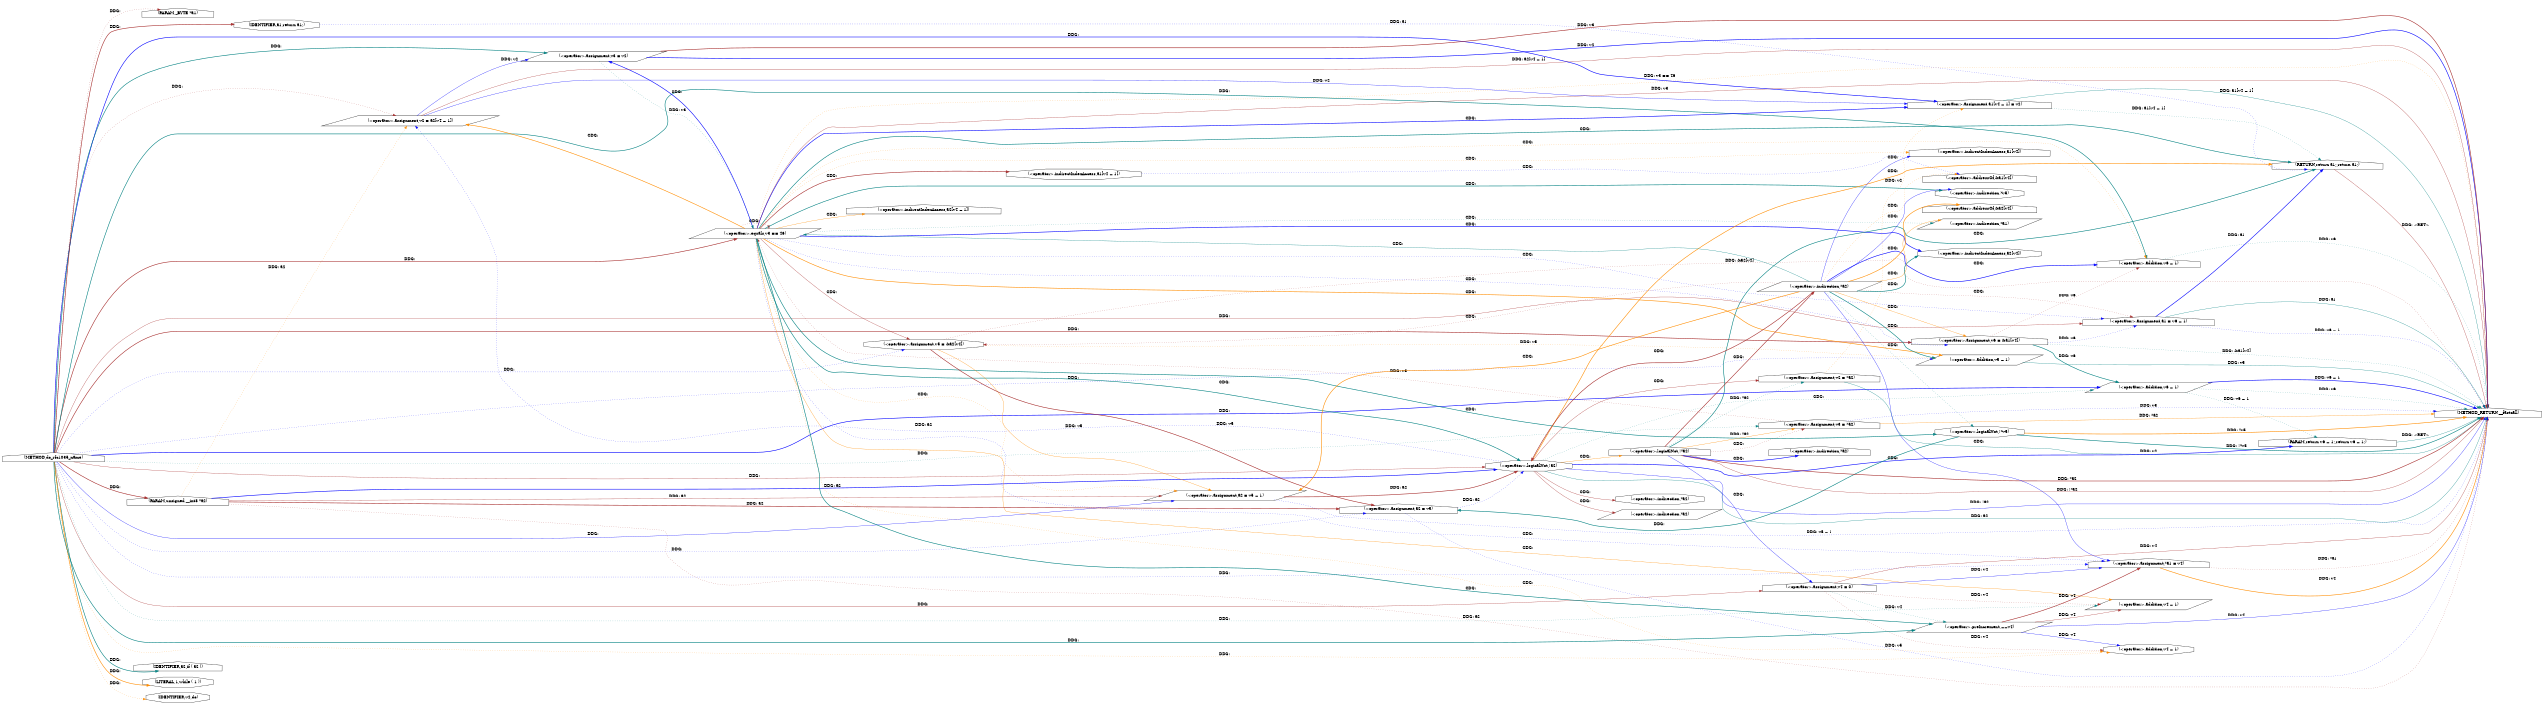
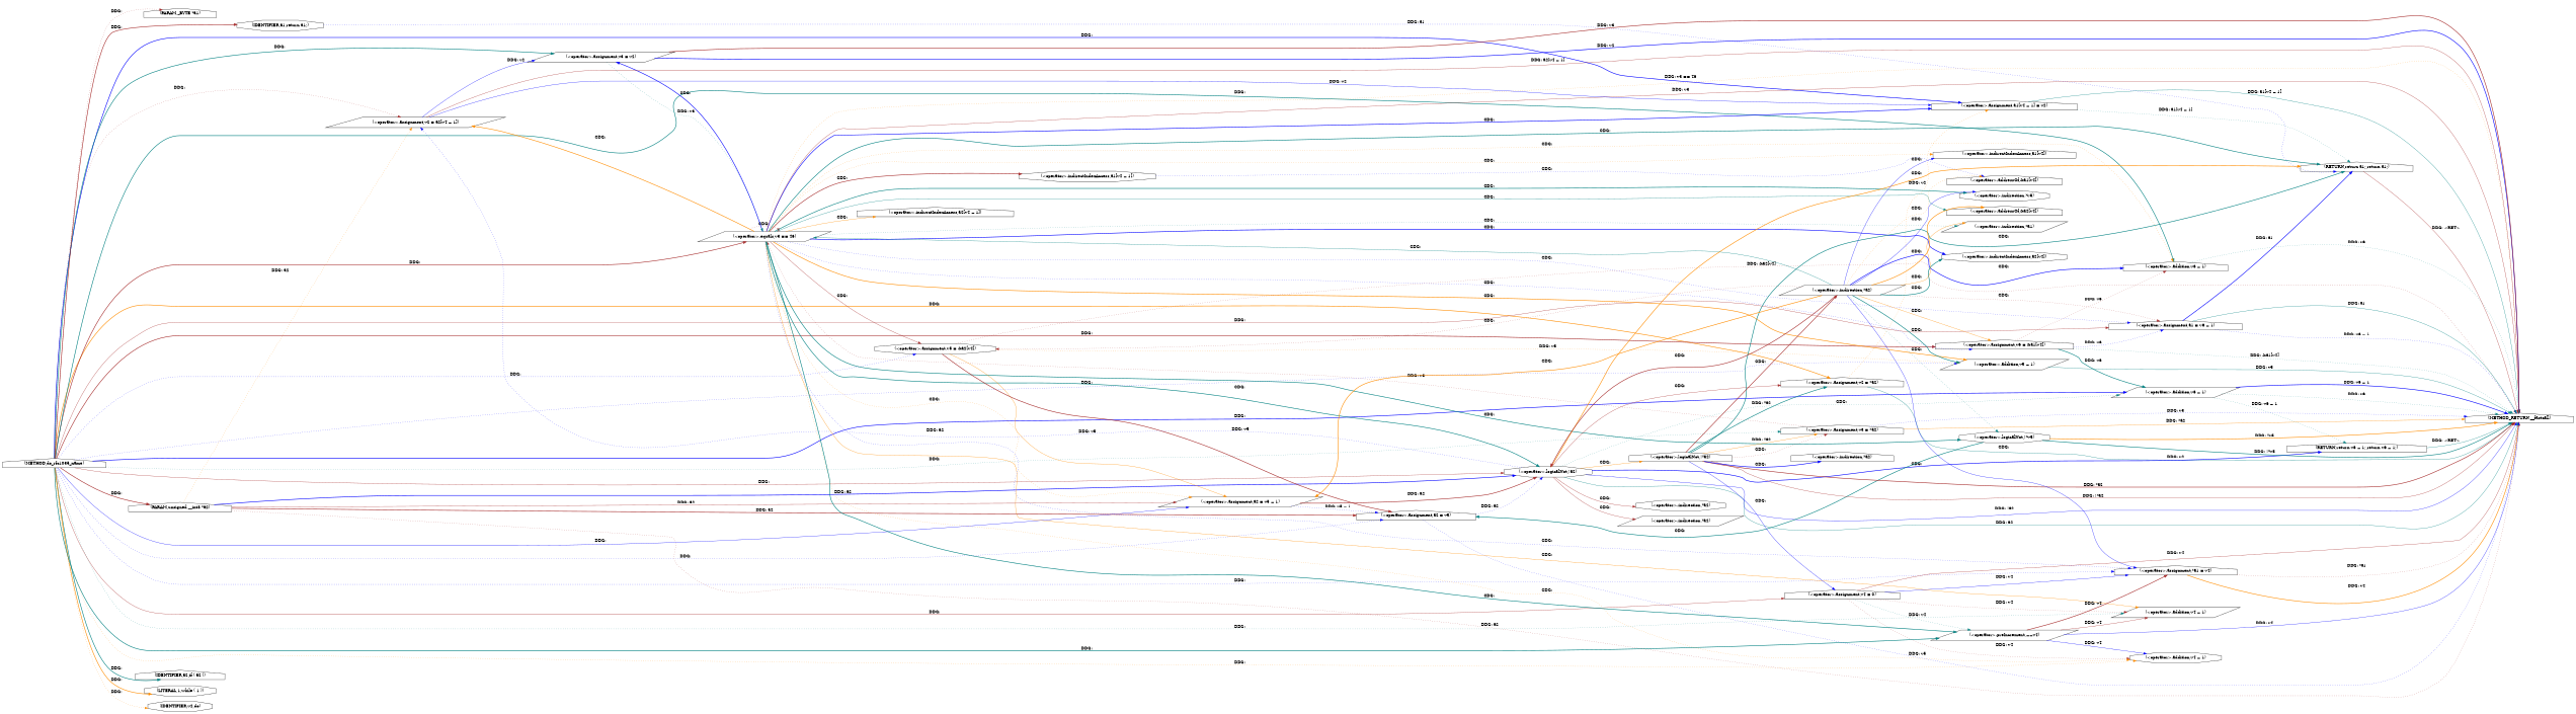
  digraph {
    rankdir=LR
    node [shape=house]
    edge [color=brown style=dotted]
    n1 [label="(METHOD,do_rfc1035_name)"]
    n2 [label="(PARAM,_BYTE *a1)"]
    n3 [label="(PARAM,unsigned __int8 *a2)"]
    n4 [label="(IDENTIFIER,a2,if ( a2 ))"]
    n5 [label="(LITERAL,1,while ( 1 ))" shape=octagon]
    n6 [label="(<operator>.assignment,v2 = *a2)"]
    n7 [label="(<operator>.assignment,v3 = *a2)"]
    n8 [label="(<operator>.assignment,v4 = 0)"]
    n9 [label="(<operator>.equals,v3 == 46)" shape=parallelogram]
    n10 [label="(<operator>.assignment,a1[v4 + 1] = v2)"]
    n11 [label="(<operator>.addition,v4 + 1)" shape=octagon]
    n12 [label="(<operator>.assignment,v2 = a2[v4 + 1])" shape=parallelogram]
    n13 [label="(<operator>.addition,v4 + 1)" shape=parallelogram]
    n14 [label="(<operator>.assignment,v3 = v2)" shape=parallelogram]
    n15 [label="(<operator>.preIncrement,++v4)" shape=parallelogram]
    n16 [label="(IDENTIFIER,v2,do)" shape=octagon]
    n17 [label="(<operator>.assignment,v5 = &a2[v4])" shape=octagon]
    n18 [label="(<operator>.assignment,*a1 = v4)"]
    n19 [label="(<operator>.assignment,v6 = &a1[v4])"]
    n20 [label="(<operator>.assignment,a2 = v5 + 1)" shape=parallelogram]
    n21 [label="(<operator>.addition,v5 + 1)" shape=parallelogram]
    n22 [label="(<operator>.assignment,a2 = v5)"]
    n23 [label="(<operator>.assignment,a1 = v6 + 1)"]
    n24 [label="(<operator>.addition,v6 + 1)"]
    n25 [label="(<operator>.logicalNot,!a2)" shape=octagon]
    n26 [label="(<operator>.addition,v6 + 1)" shape=parallelogram]
    n27 [label="(IDENTIFIER,a1,return a1;)" shape=octagon]
    n28 [label="(METHOD_RETURN,__fastcall)"]
    n29 [label="(RETURN,return a1;,return a1;)"]
    n30 [label="(<operator>.logicalNot,!*v5)" shape=octagon]
    n31 [label="(<operator>.indirectIndexAccess,a1[v4 + 1])" shape=octagon]
    n32 [label="(<operator>.indirectIndexAccess,a2[v4 + 1])"]
    n33 [label="(<operator>.addressOf,&a2[v4])"]
    n34 [label="(<operator>.indirectIndexAccess,a2[v4])" shape=octagon]
    n35 [label="(<operator>.indirection,*a1)" shape=parallelogram]
    n36 [label="(<operator>.indirectIndexAccess,a1[v4])"]
    n37 [label="(<operator>.indirection,*v5)" shape=octagon]
    n38 [label="(<operator>.logicalNot,!*a2)"]
-   n39 [label="(PARAM,return v6 + 1;,return v6 + 1;)"]
+   n39 [label="(RETURN,return v6 + 1;,return v6 + 1;)"]
    n40 [label="(<operator>.indirection,*a2)" shape=octagon]
    n41 [label="(<operator>.indirection,*a2)" shape=parallelogram]
    n42 [label="(<operator>.indirection,*a2)"]
    n43 [label="(<operator>.indirection,*a2)" shape=parallelogram]
    n44 [label="(<operator>.addressOf,&a1[v4])"]
    n1 -> n2 [label="DDG: "]
    n1 -> n3 [label="DDG: " style=bold]
    n1 -> n4 [color=teal label="DDG: " style=bold]
    n1 -> n5 [color=darkorange label="DDG: " style=bold]
+   n1 -> n6 [color=darkorange label="DDG: " style=bold]
    n1 -> n7 [color=teal label="DDG: "]
    n1 -> n8 [label="DDG: " style=solid]
    n1 -> n9 [label="DDG: " style=bold]
    n1 -> n10 [color=blue label="DDG: " style=bold]
    n1 -> n11 [color=darkorange label="DDG: "]
    n1 -> n12 [label="DDG: "]
    n1 -> n13 [color=teal label="DDG: "]
    n1 -> n14 [color=teal label="DDG: " style=bold]
    n1 -> n15 [color=teal label="DDG: " style=bold]
    n1 -> n16 [color=darkorange label="DDG: "]
    n1 -> n17 [color=blue label="DDG: "]
    n1 -> n18 [color=blue label="DDG: "]
    n1 -> n19 [label="DDG: " style=bold]
    n1 -> n20 [color=blue label="DDG: " style=solid]
    n1 -> n21 [color=blue label="DDG: "]
    n1 -> n22 [color=blue label="DDG: "]
    n1 -> n23 [label="DDG: " style=solid]
    n1 -> n24 [color=teal label="DDG: " style=bold]
    n1 -> n25 [label="DDG: " style=solid]
    n1 -> n26 [color=blue label="DDG: " style=bold]
    n1 -> n27 [label="DDG: " style=bold]
    n3 -> n12 [color=darkorange label="DDG: a2"]
    n3 -> n20 [label="DDG: a2" style=solid]
    n3 -> n22 [label="DDG: a2" style=bold]
    n3 -> n25 [color=blue label="DDG: a2" style=bold]
    n3 -> n28 [label="DDG: a2"]
    n6 -> n10 [color=darkorange label="DDG: v2"]
    n6 -> n28 [color=teal label="DDG: v2" style=solid]
    n7 -> n9 [label="DDG: v3"]
    n7 -> n28 [color=blue label="DDG: v3"]
    n7 -> n28 [color=darkorange label="DDG: *a2" style=solid]
    n8 -> n11 [label="DDG: v4"]
    n8 -> n13 [label="DDG: v4"]
    n8 -> n15 [color=teal label="DDG: v4"]
    n8 -> n18 [color=blue label="DDG: v4" style=solid]
    n8 -> n28 [label="DDG: v4" style=solid]
    n9 -> n9 [label="CDG: "]
    n9 -> n10 [color=blue label="CDG: " style=bold]
    n9 -> n11 [color=darkorange label="CDG: "]
    n9 -> n12 [color=darkorange label="CDG: " style=bold]
    n9 -> n13 [color=darkorange label="CDG: " style=solid]
    n9 -> n14 [color=blue label="CDG: " style=bold]
    n9 -> n15 [color=teal label="CDG: " style=bold]
    n9 -> n17 [label="CDG: " style=solid]
    n9 -> n18 [color=blue label="CDG: "]
    n9 -> n19 [color=blue label="CDG: "]
    n9 -> n20 [color=darkorange label="CDG: "]
    n9 -> n21 [color=darkorange label="CDG: " style=bold]
    n9 -> n23 [color=blue label="CDG: "]
    n9 -> n24 [color=darkorange label="CDG: "]
    n9 -> n25 [color=teal label="CDG: " style=bold]
    n9 -> n28 [color=darkorange label="DDG: v3 == 46"]
    n9 -> n28 [label="DDG: v3" style=solid]
    n9 -> n29 [color=teal label="CDG: " style=bold]
    n9 -> n30 [color=teal label="CDG: " style=bold]
    n9 -> n31 [label="CDG: " style=bold]
    n9 -> n32 [color=darkorange label="CDG: " style=solid]
+   n9 -> n33 [color=teal label="CDG: " style=solid]
    n9 -> n34 [color=blue label="CDG: " style=bold]
    n9 -> n35 [color=teal label="CDG: "]
    n9 -> n36 [color=darkorange label="CDG: "]
    n9 -> n37 [color=teal label="CDG: " style=bold]
    n10 -> n28 [color=teal label="DDG: a1[v4 + 1]" style=solid]
    n10 -> n29 [color=teal label="DDG: a1[v4 + 1]"]
    n12 -> n10 [color=blue label="DDG: v2" style=solid]
    n12 -> n14 [color=blue label="DDG: v2" style=solid]
    n12 -> n28 [label="DDG: a2[v4 + 1]" style=solid]
    n14 -> n9 [color=teal label="DDG: v3"]
    n14 -> n28 [color=blue label="DDG: v2" style=bold]
    n14 -> n28 [label="DDG: v3" style=bold]
    n15 -> n11 [color=blue label="DDG: v4" style=solid]
    n15 -> n13 [label="DDG: v4" style=solid]
    n15 -> n18 [label="DDG: v4" style=bold]
    n15 -> n28 [color=blue label="DDG: v4" style=solid]
    n17 -> n20 [color=darkorange label="DDG: v5" style=solid]
    n17 -> n21 [color=darkorange label="DDG: v5"]
    n17 -> n22 [label="DDG: v5" style=bold]
    n17 -> n28 [label="DDG: &a2[v4]"]
    n18 -> n28 [color=darkorange label="DDG: v4" style=bold]
    n18 -> n28 [label="DDG: *a1"]
    n19 -> n23 [color=blue label="DDG: v6"]
    n19 -> n24 [label="DDG: v6"]
    n19 -> n26 [color=teal label="DDG: v6" style=bold]
    n19 -> n28 [color=teal label="DDG: &a1[v4]"]
    n20 -> n25 [label="DDG: a2" style=bold]
-   n20 -> n28 [color=blue label="DDG: v5 + 1"]
+   n20 -> n22 [color=blue label="DDG: v5 + 1"]
    n21 -> n28 [color=teal label="DDG: v5" style=solid]
    n22 -> n25 [color=blue label="DDG: a2"]
    n22 -> n28 [color=blue label="DDG: v5"]
    n23 -> n28 [color=blue label="DDG: v6 + 1"]
    n23 -> n28 [color=teal label="DDG: a1" style=solid]
    n23 -> n29 [color=blue label="DDG: a1" style=bold]
    n24 -> n28 [color=teal label="DDG: v6"]
    n25 -> n6 [label="CDG: " style=solid]
    n25 -> n12 [color=blue label="DDG: a2"]
    n25 -> n26 [color=teal label="CDG: "]
    n25 -> n28 [color=teal label="DDG: a2" style=solid]
    n25 -> n28 [color=blue label="DDG: !a2" style=solid]
    n25 -> n29 [color=darkorange label="CDG: " style=bold]
    n25 -> n38 [color=darkorange label="CDG: " style=solid]
    n25 -> n39 [color=blue label="CDG: " style=bold]
    n25 -> n40 [label="CDG: " style=solid]
    n25 -> n41 [label="CDG: " style=solid]
    n26 -> n28 [color=teal label="DDG: v6"]
    n26 -> n28 [color=blue label="DDG: v6 + 1" style=bold]
    n26 -> n39 [color=teal label="DDG: v6 + 1"]
    n27 -> n29 [color=blue label="DDG: a1"]
    n29 -> n28 [label="DDG: <RET>" style=solid]
-   n30 -> n22 [color=teal label="DDG: " style=bold]
+   n30 -> n22 [color=teal label="CDG: " style=bold]
    n30 -> n28 [color=teal label="DDG: !*v5" style=bold]
    n30 -> n28 [color=darkorange label="DDG: *v5" style=bold]
    n31 -> n44 [color=blue label="CDG: "]
-   n38 -> n6 [color=teal label="DDG: *a2"]
+   n38 -> n6 [color=teal label="DDG: *a2" style=bold]
    n38 -> n7 [color=darkorange label="DDG: *a2" style=solid]
    n38 -> n7 [label="CDG: "]
    n38 -> n8 [color=blue label="CDG: " style=solid]
    n38 -> n28 [label="DDG: *a2" style=bold]
    n38 -> n28 [label="DDG: !*a2" style=solid]
    n38 -> n29 [color=teal label="CDG: " style=bold]
    n38 -> n42 [color=blue label="CDG: " style=bold]
    n38 -> n43 [label="CDG: " style=bold]
    n39 -> n28 [color=teal label="DDG: <RET>" style=solid]
    n43 -> n9 [color=teal label="CDG: " style=solid]
    n43 -> n17 [label="CDG: "]
    n43 -> n18 [color=blue label="CDG: " style=solid]
    n43 -> n19 [color=darkorange label="CDG: " style=solid]
    n43 -> n20 [color=darkorange label="CDG: " style=bold]
    n43 -> n21 [color=teal label="CDG: " style=bold]
    n43 -> n23 [label="CDG: "]
    n43 -> n24 [color=blue label="CDG: " style=bold]
    n43 -> n25 [label="CDG: " style=bold]
    n43 -> n30 [color=teal label="CDG: "]
    n43 -> n33 [color=darkorange label="CDG: " style=bold]
    n43 -> n34 [color=teal label="CDG: " style=bold]
    n43 -> n35 [color=darkorange label="CDG: " style=solid]
    n43 -> n36 [color=blue label="CDG: " style=solid]
    n43 -> n37 [color=blue label="CDG: " style=solid]
    n43 -> n44 [color=darkorange label="CDG: "]
  }
